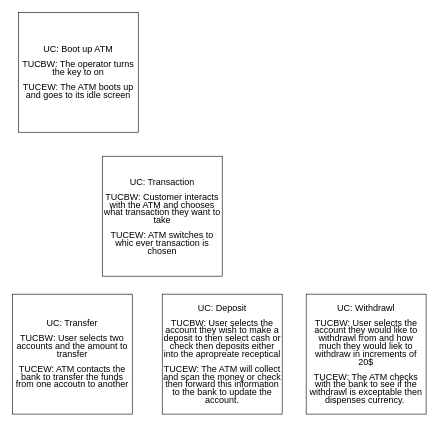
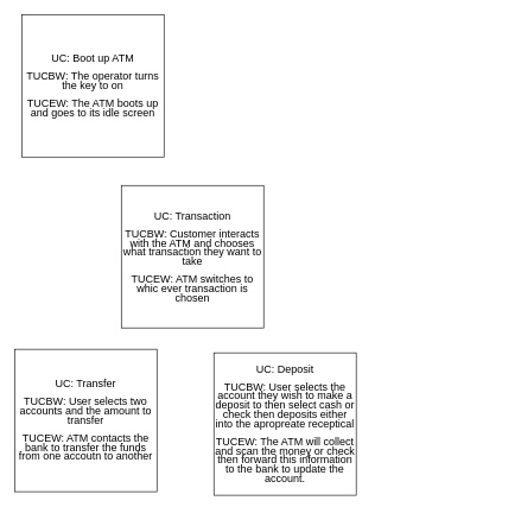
  <mxCell id="0" />
  <mxCell id="1" parent="0" />
  <mxCell id="2" value="&lt;p style=&quot;line-height: 100%&quot;&gt;&lt;font style=&quot;font-size: 15px&quot;&gt;UC: Boot up ATM&lt;/font&gt;&lt;/p&gt;&lt;p style=&quot;line-height: 100%&quot;&gt;&lt;font style=&quot;font-size: 15px&quot;&gt;TUCBW: The operator turns the key to on&lt;/font&gt;&lt;/p&gt;&lt;p style=&quot;line-height: 100%&quot;&gt;&lt;font style=&quot;font-size: 15px&quot;&gt;TUCEW: The ATM boots up and goes to its idle screen&lt;/font&gt;&lt;/p&gt;" style="whiteSpace=wrap;html=1;aspect=fixed;" vertex="1" parent="1"><mxGeometry x="30" y="20" width="200" height="200" as="geometry" /></mxCell>
  <mxCell id="3" value="&lt;p style=&quot;line-height: 100%&quot;&gt;&lt;font style=&quot;font-size: 15px&quot;&gt;UC: Transaction&lt;/font&gt;&lt;/p&gt;&lt;p style=&quot;line-height: 100%&quot;&gt;&lt;font style=&quot;font-size: 15px&quot;&gt;TUCBW: Customer interacts with the ATM and chooses what transaction they want to take&lt;/font&gt;&lt;/p&gt;&lt;p style=&quot;line-height: 100%&quot;&gt;&lt;font style=&quot;font-size: 15px&quot;&gt;TUCEW: ATM switches to whic ever transaction is chosen&lt;/font&gt;&lt;/p&gt;" style="whiteSpace=wrap;html=1;aspect=fixed;" vertex="1" parent="1"><mxGeometry x="170" y="260" width="200" height="200" as="geometry" /></mxCell>
  <mxCell id="4" value="&lt;p style=&quot;line-height: 100%&quot;&gt;&lt;font style=&quot;font-size: 15px&quot;&gt;UC: Transfer&lt;/font&gt;&lt;/p&gt;&lt;p style=&quot;line-height: 100%&quot;&gt;&lt;font style=&quot;font-size: 15px&quot;&gt;TUCBW: User selects two accounts and the amount to transfer&lt;/font&gt;&lt;/p&gt;&lt;p style=&quot;line-height: 100%&quot;&gt;&lt;font style=&quot;font-size: 15px&quot;&gt;TUCEW: ATM contacts the bank to transfer the funds from one accoutn to another&lt;/font&gt;&lt;/p&gt;" style="whiteSpace=wrap;html=1;aspect=fixed;" vertex="1" parent="1"><mxGeometry x="20" y="490" width="200" height="200" as="geometry" /></mxCell>
- <mxCell id="5" value="&lt;p style=&quot;line-height: 100%&quot;&gt;&lt;font style=&quot;font-size: 15px&quot;&gt;UC: Deposit&lt;/font&gt;&lt;/p&gt;&lt;p style=&quot;line-height: 100%&quot;&gt;&lt;font style=&quot;font-size: 15px&quot;&gt;TUCBW: User selects the account they wish to make a deposit to then select cash or check then deposits either into the apropreate receptical&lt;/font&gt;&lt;/p&gt;&lt;p style=&quot;line-height: 100%&quot;&gt;&lt;font style=&quot;font-size: 15px&quot;&gt;TUCEW: The ATM will collect and scan the money or check then forward this information to the bank to update the account.&lt;/font&gt;&lt;/p&gt;" style="whiteSpace=wrap;html=1;aspect=fixed;" vertex="1" parent="1"><mxGeometry x="270" y="490" width="200" height="200" as="geometry" /></mxCell>
- <mxCell id="6" value="&lt;p style=&quot;line-height: 100%&quot;&gt;&lt;font style=&quot;font-size: 15px&quot;&gt;UC: Withdrawl&lt;/font&gt;&lt;/p&gt;&lt;p style=&quot;line-height: 100%&quot;&gt;&lt;font style=&quot;font-size: 15px&quot;&gt;TUCBW: User selects the account they would like to withdrawl from and how much they would liek to withdraw in increments of 20$&lt;/font&gt;&lt;/p&gt;&lt;p style=&quot;line-height: 100%&quot;&gt;&lt;font style=&quot;font-size: 15px&quot;&gt;TUCEW: The ATM checks with the bank to see if the withdrawl is exceptable then dispenses currency.&amp;nbsp;&lt;/font&gt;&lt;/p&gt;" style="whiteSpace=wrap;html=1;aspect=fixed;" vertex="1" parent="1"><mxGeometry x="510" y="490" width="200" height="200" as="geometry" /></mxCell>
+ <mxCell id="5" value="&lt;p style=&quot;line-height: 100%&quot;&gt;&lt;font style=&quot;font-size: 15px&quot;&gt;UC: Deposit&lt;/font&gt;&lt;/p&gt;&lt;p style=&quot;line-height: 100%&quot;&gt;&lt;font style=&quot;font-size: 15px&quot;&gt;TUCBW: User selects the account they wish to make a deposit to then select cash or check then deposits either into the apropreate receptical&lt;/font&gt;&lt;/p&gt;&lt;p style=&quot;line-height: 100%&quot;&gt;&lt;font style=&quot;font-size: 15px&quot;&gt;TUCEW: The ATM will collect and scan the money or check then forward this information to the bank to update the account.&lt;/font&gt;&lt;/p&gt;" style="whiteSpace=wrap;html=1;aspect=fixed;" vertex="1" parent="1"><mxGeometry x="300" y="495" width="200" height="200" as="geometry" /></mxCell>
